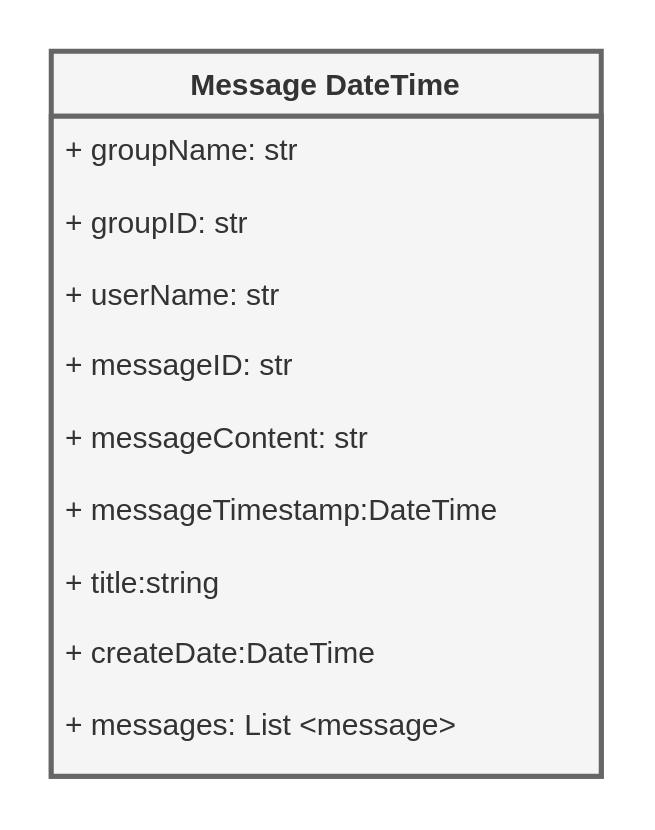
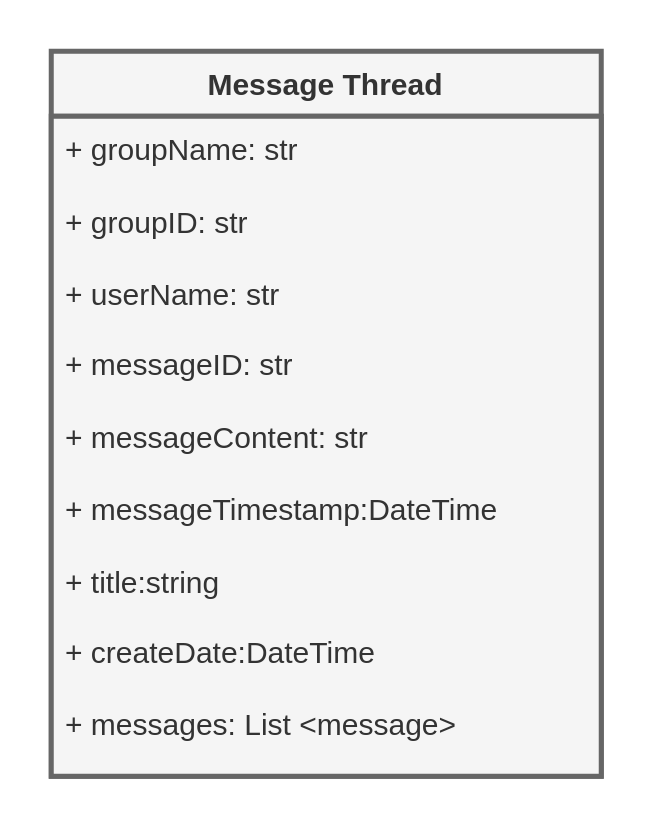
  <mxCell id="0" />
  <mxCell id="1" parent="0" />
- <mxCell id="2" value="Message DateTime&lt;div&gt;&lt;br&gt;&lt;/div&gt;" style="swimlane;fontStyle=1;align=center;verticalAlign=top;childLayout=stackLayout;horizontal=1;startSize=26;horizontalStack=0;resizeParent=1;resizeParentMax=0;resizeLast=0;collapsible=1;marginBottom=0;whiteSpace=wrap;html=1;strokeWidth=2;fillColor=#f5f5f5;fontColor=#333333;strokeColor=#666666;" vertex="1" parent="1"><mxGeometry x="20" y="20" width="220" height="290" as="geometry" /></mxCell>
+ <mxCell id="2" value="Message Thread&lt;div&gt;&lt;br&gt;&lt;/div&gt;" style="swimlane;fontStyle=1;align=center;verticalAlign=top;childLayout=stackLayout;horizontal=1;startSize=26;horizontalStack=0;resizeParent=1;resizeParentMax=0;resizeLast=0;collapsible=1;marginBottom=0;whiteSpace=wrap;html=1;strokeWidth=2;fillColor=#f5f5f5;fontColor=#333333;strokeColor=#666666;" vertex="1" parent="1"><mxGeometry x="20" y="20" width="220" height="290" as="geometry" /></mxCell>
  <mxCell id="3" value="+ groupName: str&lt;div&gt;&lt;br&gt;&lt;div&gt;+ groupID: str&lt;br&gt;&lt;/div&gt;&lt;div&gt;&lt;br&gt;&lt;/div&gt;&lt;div&gt;+ userName: str&lt;br&gt;&lt;/div&gt;&lt;div&gt;&lt;br&gt;&lt;/div&gt;&lt;div&gt;+ messageID: str&lt;br&gt;&lt;/div&gt;&lt;div&gt;&lt;br&gt;&lt;/div&gt;&lt;div&gt;+ messageContent: str&lt;br&gt;&lt;/div&gt;&lt;div&gt;&lt;br&gt;&lt;/div&gt;&lt;div&gt;+ messageTimestamp:DateTime&lt;br&gt;&lt;/div&gt;&lt;div&gt;&lt;br&gt;&lt;/div&gt;&lt;div&gt;+ title:string&lt;br&gt;&lt;/div&gt;&lt;div&gt;&lt;br&gt;&lt;/div&gt;&lt;div&gt;+ createDate:DateTime&lt;br&gt;&lt;/div&gt;&lt;div&gt;&lt;br&gt;&lt;/div&gt;&lt;div&gt;+ messages: List &amp;lt;message&amp;gt;&lt;br&gt;&lt;/div&gt;&lt;div&gt;&lt;br&gt;&lt;/div&gt;&lt;div&gt;+ members: List &amp;lt;members&amp;gt;&lt;br&gt;&lt;/div&gt;&lt;div&gt;&lt;br&gt;&lt;/div&gt;&lt;div&gt;&lt;br&gt;&lt;/div&gt;&lt;/div&gt;" style="text;align=left;verticalAlign=top;spacingLeft=4;spacingRight=4;overflow=hidden;rotatable=0;points=[[0,0.5],[1,0.5]];portConstraint=eastwest;whiteSpace=wrap;html=1;strokeWidth=2;fillColor=#f5f5f5;fontColor=#333333;strokeColor=#666666;" vertex="1" parent="2"><mxGeometry y="26" width="220" height="264" as="geometry" /></mxCell>
